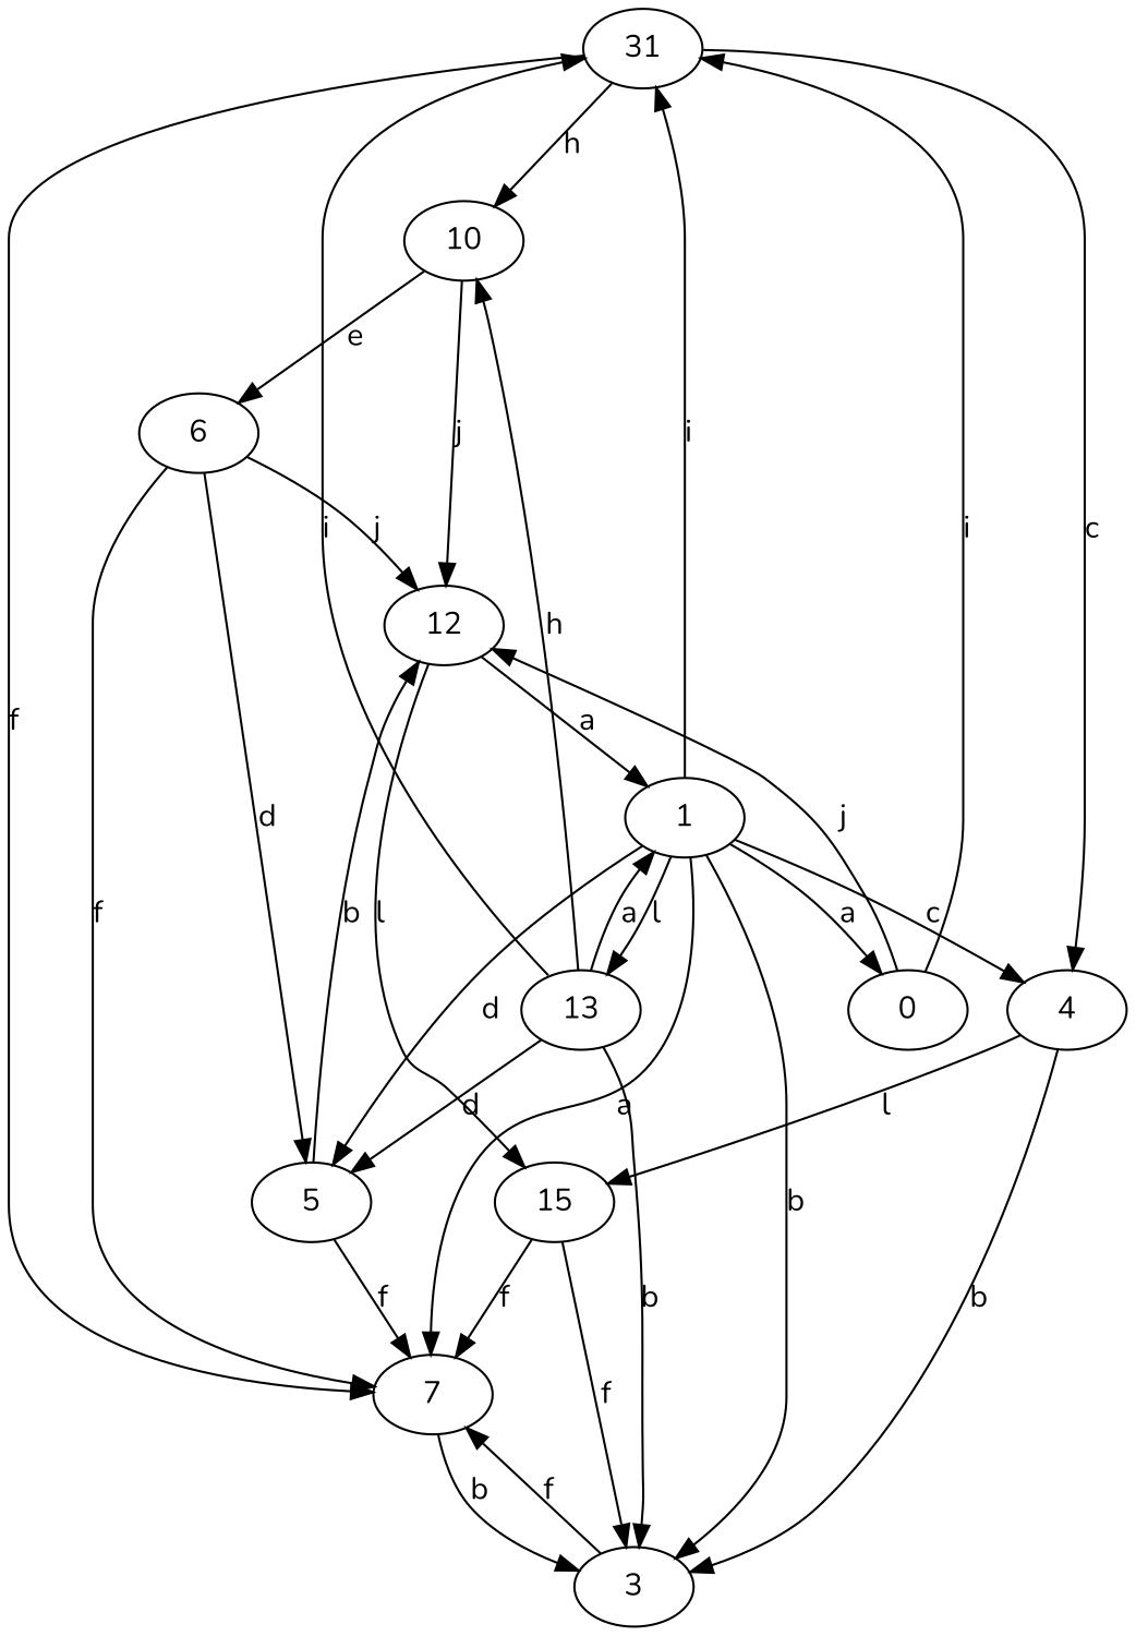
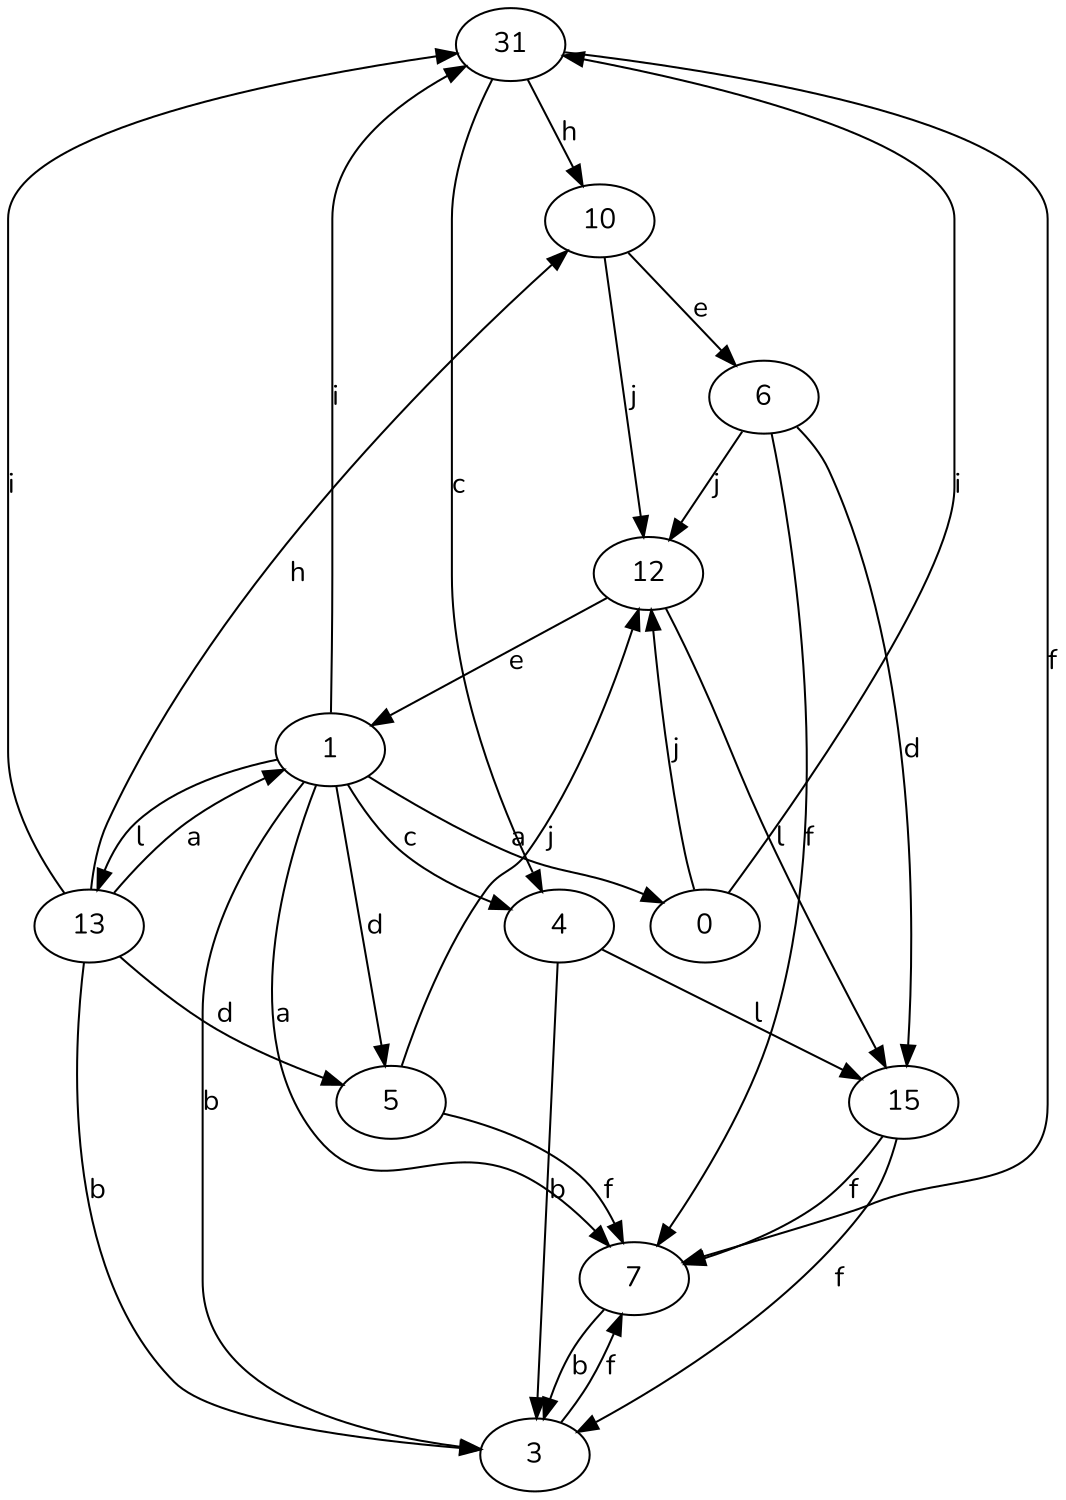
  strict digraph {
    fontname=Nunito
    node [fontname=Nunito]
    edge [fontname=Nunito]
    n1 [label=31]
    0
    12
    4
    7
    10
    1
    15
    3
    5
    13
    6
    n1 -> 4 [label=c]
    n1 -> 7 [label=f]
    n1 -> 10 [label=h]
    0 -> n1 [label=i]
    0 -> 12 [label=j]
-   12 -> 1 [label=a]
+   12 -> 1 [label=e]
    12 -> 15 [label=l]
    4 -> 15 [label=l]
    4 -> 3 [label=b]
    7 -> 3 [label=b]
    10 -> 12 [label=j]
    10 -> 6 [label=e]
    1 -> n1 [label=i]
    1 -> 0 [label=a]
    1 -> 4 [label=c]
    1 -> 7 [label=a]
    1 -> 3 [label=b]
    1 -> 5 [label=d]
    1 -> 13 [label=l]
    15 -> 7 [label=f]
    15 -> 3 [label=f]
    3 -> 7 [label=f]
-   5 -> 12 [label=b]
+   5 -> 12 [label=j]
    5 -> 7 [label=f]
    13 -> n1 [label=i]
    13 -> 10 [label=h]
    13 -> 1 [label=a]
    13 -> 3 [label=b]
    13 -> 5 [label=d]
    6 -> 12 [label=j]
    6 -> 7 [label=f]
-   6 -> 5 [label=d]
+   6 -> 15 [label=d]
  }
